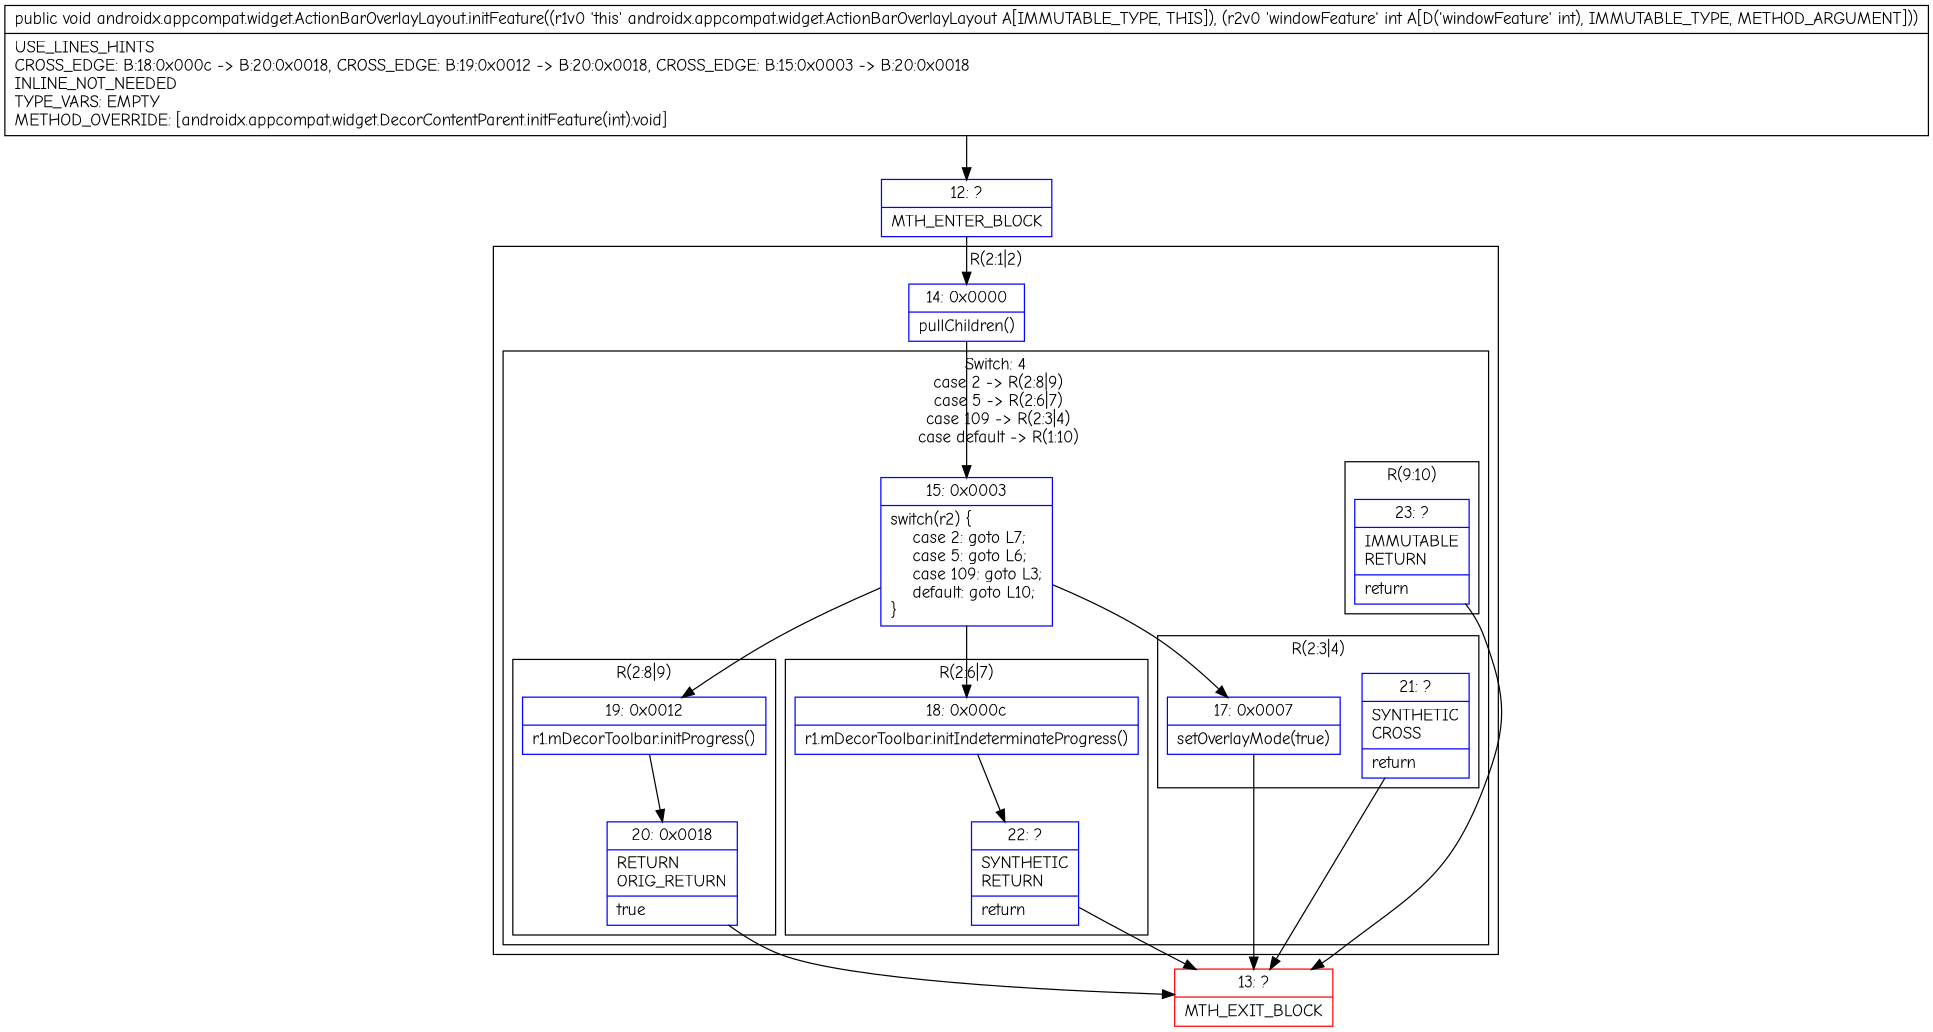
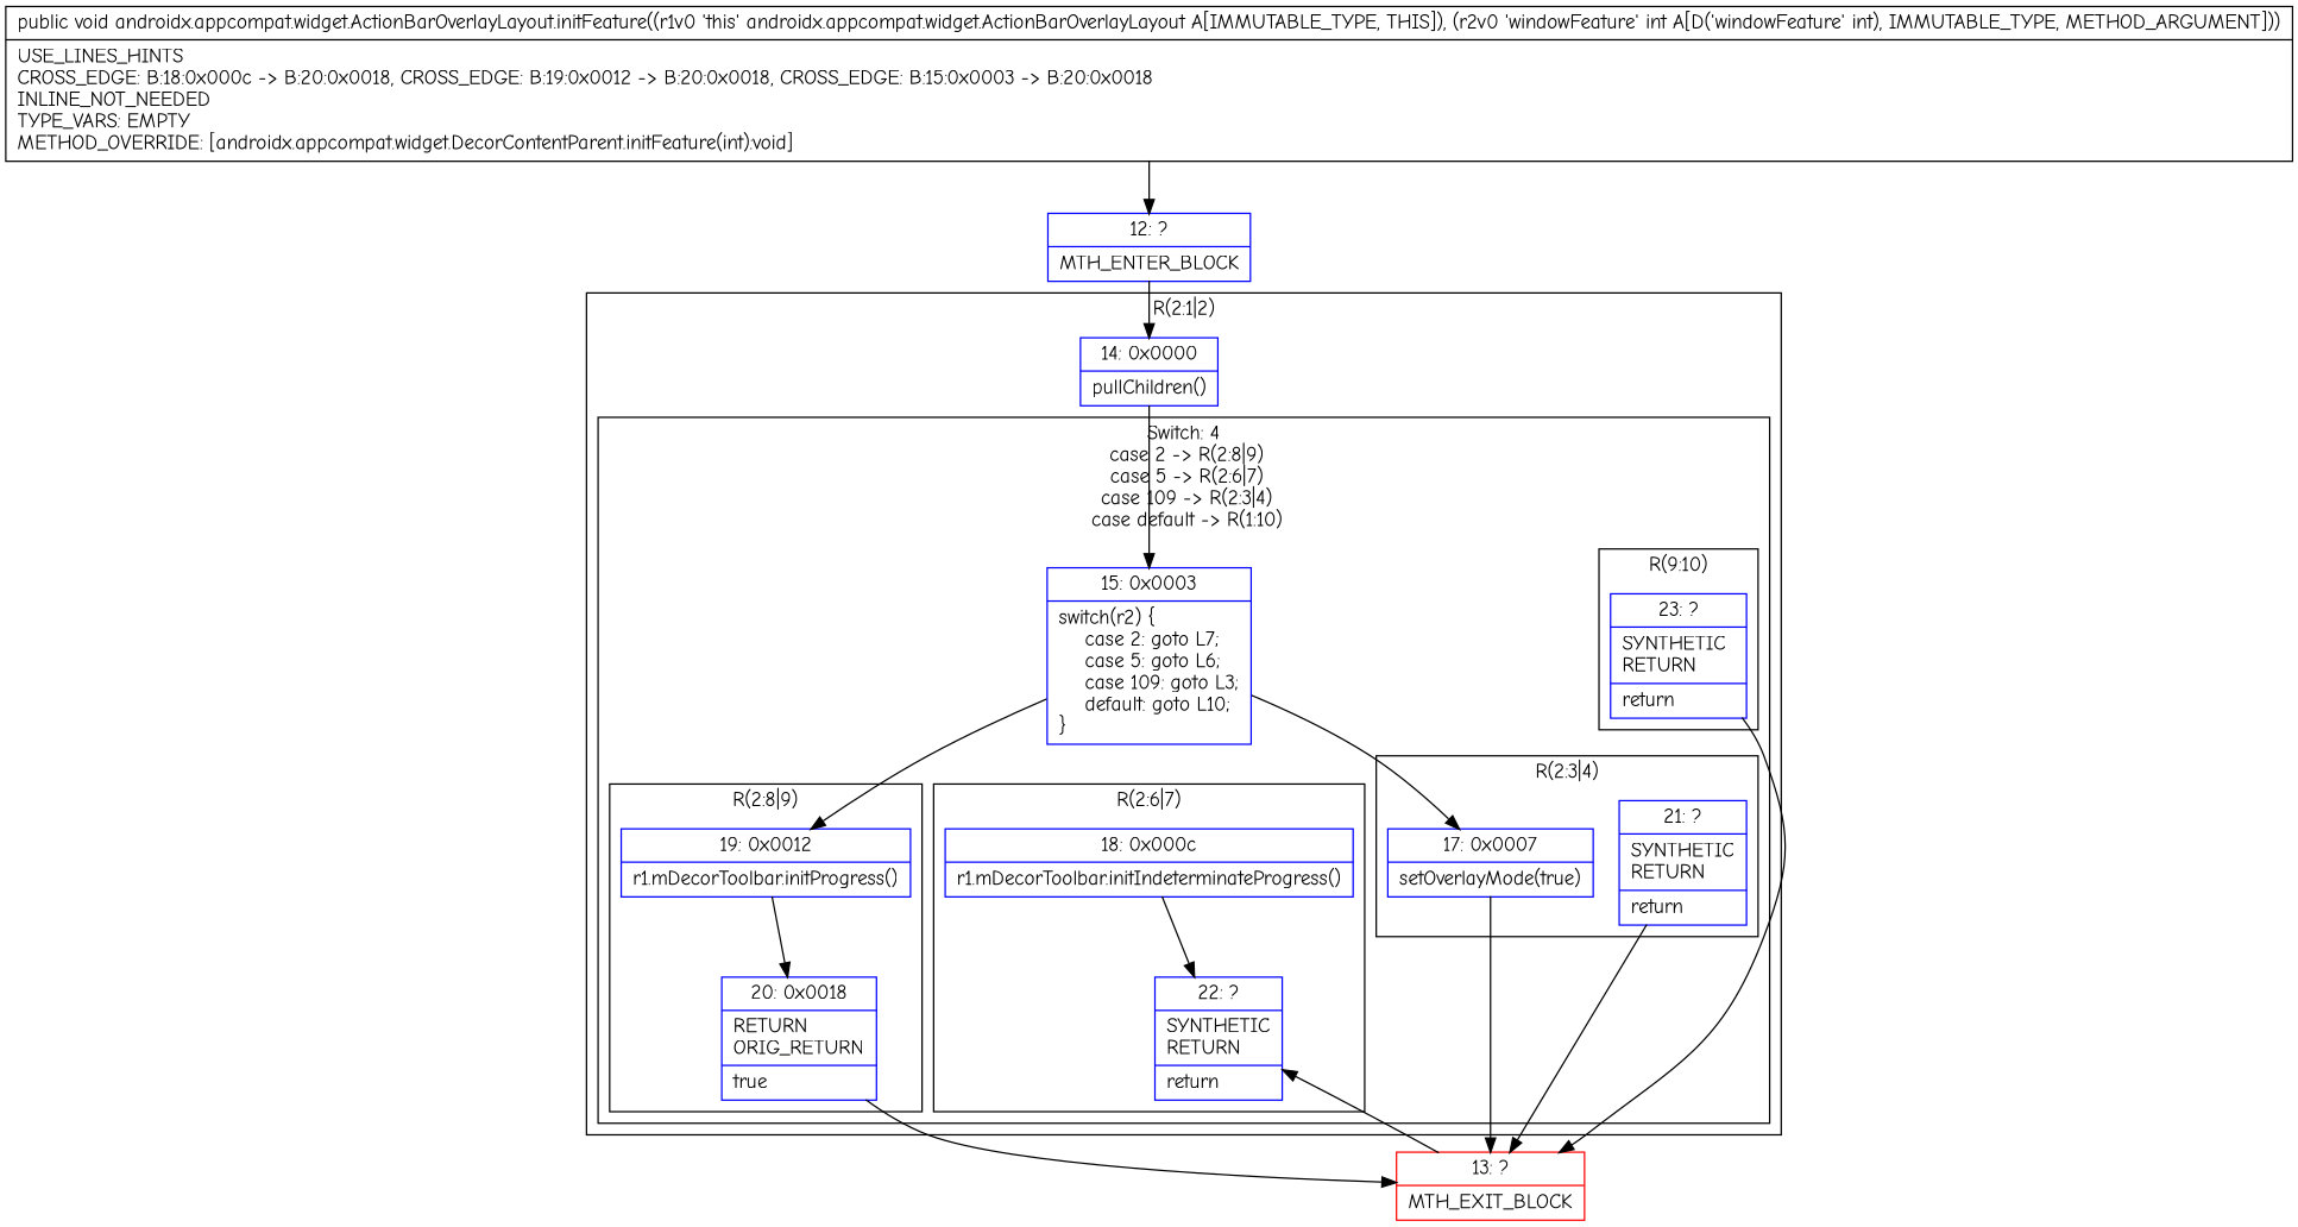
  digraph {
    fontname="Comic Neue"
    node [color=blue fontname="Comic Neue" shape=record]
    edge [fontname="Comic Neue"]
    n1 [label="{19\:\ 0x0012|r1.mDecorToolbar.initProgress()\l}"]
    n2 [label="{20\:\ 0x0018|RETURN\lORIG_RETURN\l|true\l}"]
    n3 [label="{18\:\ 0x000c|r1.mDecorToolbar.initIndeterminateProgress()\l}"]
    n4 [label="{22\:\ ?|SYNTHETIC\lRETURN\l|return\l}"]
    n5 [label="{17\:\ 0x0007|setOverlayMode(true)\l}"]
-   n6 [label="{21\:\ ?|SYNTHETIC\lCROSS\l|return\l}"]
-   n7 [label="{23\:\ ?|IMMUTABLE\lRETURN\l|return\l}"]
+   n6 [label="{21\:\ ?|SYNTHETIC\lRETURN\l|return\l}"]
+   n7 [label="{23\:\ ?|SYNTHETIC\lRETURN\l|return\l}"]
    n8 [label="{15\:\ 0x0003|switch(r2) \{\l    case 2: goto L7;\l    case 5: goto L6;\l    case 109: goto L3;\l    default: goto L10;\l\}\l}"]
    n9 [label="{14\:\ 0x0000|pullChildren()\l}"]
    n10 [color=red label="{13\:\ ?|MTH_EXIT_BLOCK\l}"]
    n11 [label="{12\:\ ?|MTH_ENTER_BLOCK\l}"]
    n12 [label="{public void androidx.appcompat.widget.ActionBarOverlayLayout.initFeature((r1v0 'this' androidx.appcompat.widget.ActionBarOverlayLayout A[IMMUTABLE_TYPE, THIS]), (r2v0 'windowFeature' int A[D('windowFeature' int), IMMUTABLE_TYPE, METHOD_ARGUMENT]))  | USE_LINES_HINTS\lCROSS_EDGE: B:18:0x000c \-\> B:20:0x0018, CROSS_EDGE: B:19:0x0012 \-\> B:20:0x0018, CROSS_EDGE: B:15:0x0003 \-\> B:20:0x0018\lINLINE_NOT_NEEDED\lTYPE_VARS: EMPTY\lMETHOD_OVERRIDE: [androidx.appcompat.widget.DecorContentParent.initFeature(int):void]\l}" color=""]
    subgraph cluster_1 {
      label="R(2:1|2)"
      n9
      subgraph cluster_2 {
        label="Switch: 4\n case 2 -> R(2:8|9)\n case 5 -> R(2:6|7)\n case 109 -> R(2:3|4)\n case default -> R(1:10)"
        n8
        subgraph cluster_3 {
          label="R(2:8|9)"
          n1
          n2
        }
        subgraph cluster_4 {
          label="R(2:6|7)"
          n3
          n4
        }
        subgraph cluster_5 {
          label="R(2:3|4)"
          n5
          n6
        }
        subgraph cluster_6 {
          label="R(9:10)"
          n7
        }
      }
    }
    n1 -> n2
    n2 -> n10
    n3 -> n4
-   n4 -> n10
+   n10 -> n4
    n5 -> n10
    n6 -> n10
    n7 -> n10
    n8 -> n1
-   n8 -> n3
    n8 -> n5
    n9 -> n8
    n11 -> n9
    n12 -> n11
  }
